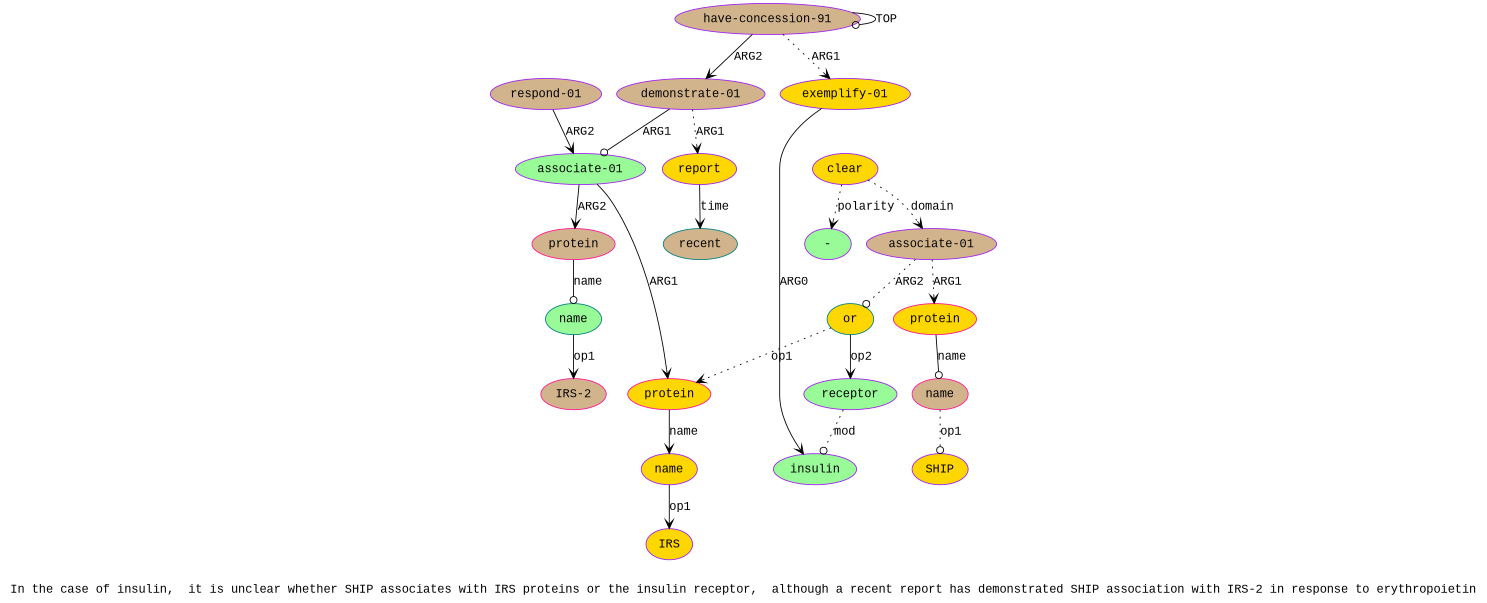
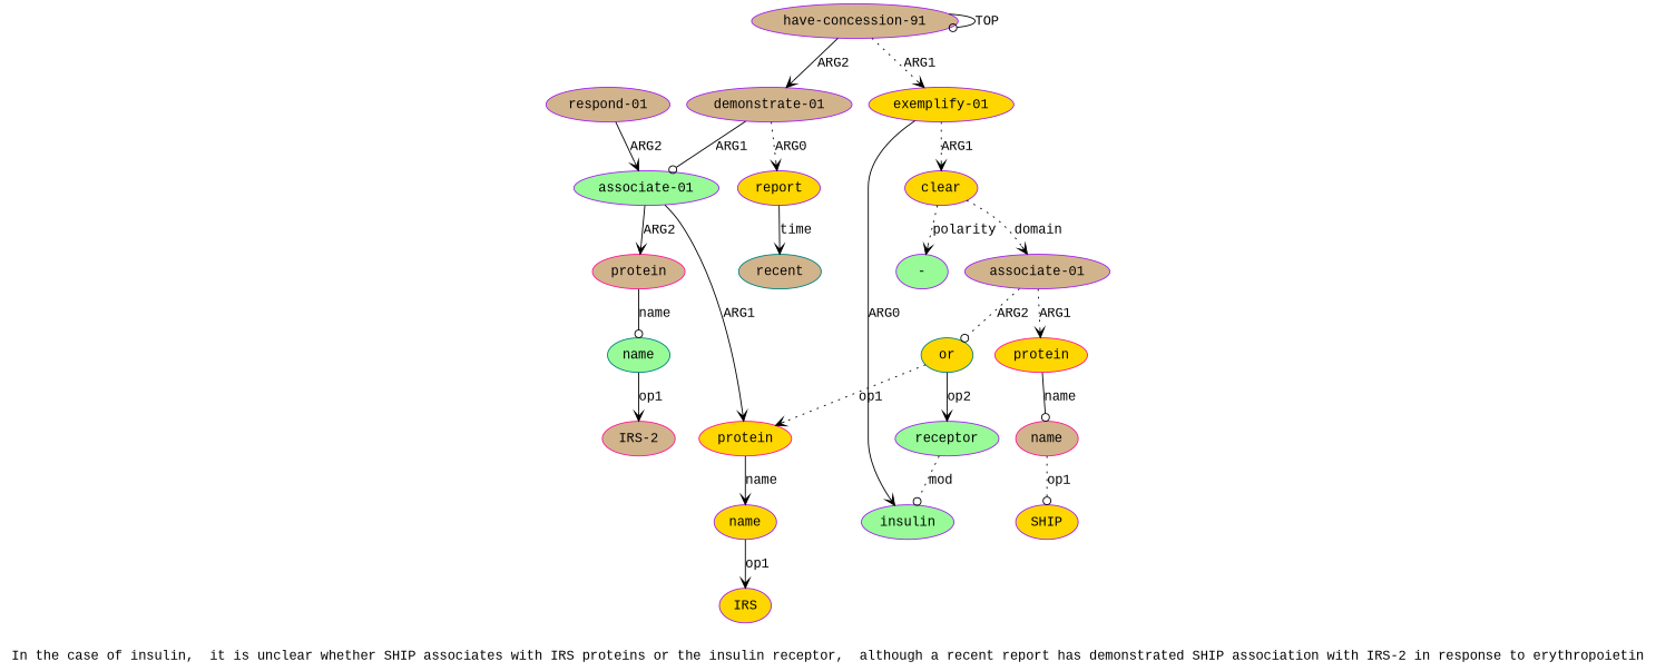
  digraph {
    fontname="Liberation Mono"
    label="In the case of insulin,  it is unclear whether SHIP associates with IRS proteins or the insulin receptor,  although a recent report has demonstrated SHIP association with IRS-2 in response to erythropoietin"
    node [color=purple fillcolor=gold fontname="Liberation Mono" gold_ind=-1 gold_label=protein style=filled test_ind=-1 test_label=protein]
    edge [arrowhead=vee color=black fontname="Liberation Mono" gold_label=ARG1 style=solid test_label=ARG1]
    n1 [gold_label=IRS label=IRS test_label=IRS]
    n2 [fillcolor=palegreen gold_label="-" label="-" test_label="-"]
    n3 [color=deeppink fillcolor=tan gold_label="IRS-2" label="IRS-2" test_label="IRS-2"]
    n4 [gold_label=SHIP label=SHIP test_label=SHIP]
    n5 [color=deeppink fillcolor=tan gold_ind=15 label=protein test_ind=15]
    n6 [color=teal fillcolor=palegreen gold_ind=16 gold_label=name label=name test_ind=16 test_label=name]
    n7 [fillcolor=palegreen gold_ind=14 gold_label="associate-01" label="associate-01" test_ind=14 test_label="associate-01"]
    n8 [color=deeppink gold_ind=8 label=protein test_ind=8]
    n9 [gold_ind=9 gold_label=name label=name test_ind=9 test_label=name]
    n10 [fillcolor=tan gold_ind=17 gold_label="respond-01" label="respond-01" test_ind=17 test_label="respond-01"]
    n11 [fillcolor=tan gold_ind=11 gold_label="demonstrate-01" label="demonstrate-01" test_ind=11 test_label="demonstrate-01"]
    n12 [gold_ind=12 gold_label=report label=report test_ind=12 test_label=report]
    n13 [color=teal fillcolor=tan gold_ind=13 gold_label=recent label=recent test_ind=13 test_label=recent]
    n14 [fillcolor=palegreen gold_ind=10 gold_label=receptor label=receptor test_ind=10 test_label=receptor]
    n15 [fillcolor=palegreen gold_ind=2 gold_label=insulin label=insulin test_ind=2 test_label=insulin]
    n16 [gold_ind=1 gold_label="exemplify-01" label="exemplify-01" test_ind=1 test_label="exemplify-01"]
    n17 [gold_ind=3 gold_label=clear label=clear test_ind=3 test_label=clear]
    n18 [fillcolor=tan gold_ind=4 gold_label="associate-01" label="associate-01" test_ind=4 test_label="associate-01"]
    n19 [color=deeppink gold_ind=5 label=protein test_ind=5]
    n20 [color=teal gold_ind=7 gold_label=or label=or test_ind=7 test_label=or]
    n21 [fillcolor=tan gold_ind=0 gold_label="have-concession-91" label="have-concession-91" test_ind=0 test_label="have-concession-91"]
    n22 [color=deeppink fillcolor=tan gold_ind=6 gold_label=name label=name test_ind=6 test_label=name]
    n5 -> n6 [arrowhead=odot gold_label=name label=name test_label=name]
    n6 -> n3 [gold_label=op1 label=op1 test_label=op1]
    n7 -> n5 [gold_label=ARG2 label=ARG2 test_label=ARG2]
    n7 -> n8 [label=ARG1]
    n8 -> n9 [gold_label=name label=name test_label=name]
    n9 -> n1 [gold_label=op1 label=op1 test_label=op1]
    n10 -> n7 [gold_label=ARG2 label=ARG2 test_label=ARG2]
    n11 -> n7 [arrowhead=odot label=ARG1]
-   n11 -> n12 [gold_label=ARG0 label=ARG1 style=dotted test_label=ARG0]
+   n11 -> n12 [gold_label=ARG0 label=ARG0 style=dotted test_label=ARG0]
    n12 -> n13 [gold_label=time label=time test_label=time]
    n14 -> n15 [arrowhead=odot gold_label=mod label=mod style=dotted test_label=mod]
    n16 -> n15 [gold_label=ARG0 label=ARG0 test_label=ARG0]
+   n16 -> n17 [label=ARG1 style=dotted]
    n17 -> n2 [gold_label=polarity label=polarity style=dotted test_label=polarity]
    n17 -> n18 [gold_label=domain label=domain style=dotted test_label=domain]
    n18 -> n19 [label=ARG1 style=dotted]
    n18 -> n20 [arrowhead=odot gold_label=ARG2 label=ARG2 style=dotted test_label=ARG2]
    n19 -> n22 [arrowhead=odot gold_label=name label=name test_label=name]
    n20 -> n8 [gold_label=op1 label=op1 style=dotted test_label=op1]
    n20 -> n14 [gold_label=op2 label=op2 test_label=op2]
    n21 -> n11 [gold_label=ARG2 label=ARG2 test_label=ARG2]
    n21 -> n16 [label=ARG1 style=dotted]
    n21 -> n21 [arrowhead=odot gold_label=TOP label=TOP test_label=TOP]
    n22 -> n4 [arrowhead=odot gold_label=op1 label=op1 style=dotted test_label=op1]
  }
